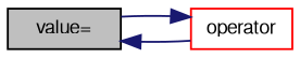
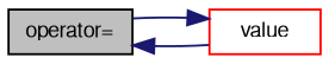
  digraph {
    rankdir=LR
    node [fontname=FreeSans fontsize=10 shape=record]
    edge [color=midnightblue dir=back fontname=FreeSans fontsize=10 labelfontname=FreeSans labelfontsize=10 style=solid]
-   n1 [color=black fillcolor=grey75 fontcolor=black height=0.2 label="value=" style=filled width=0.4]
-   n2 [color=red height=0.2 label=operator width=0.4]
+   n1 [color=black fillcolor=grey75 fontcolor=black height=0.2 label="operator=" style=filled width=0.4]
+   n2 [color=red height=0.2 label=value width=0.4]
    n1 -> n2
    n2 -> n1
  }
